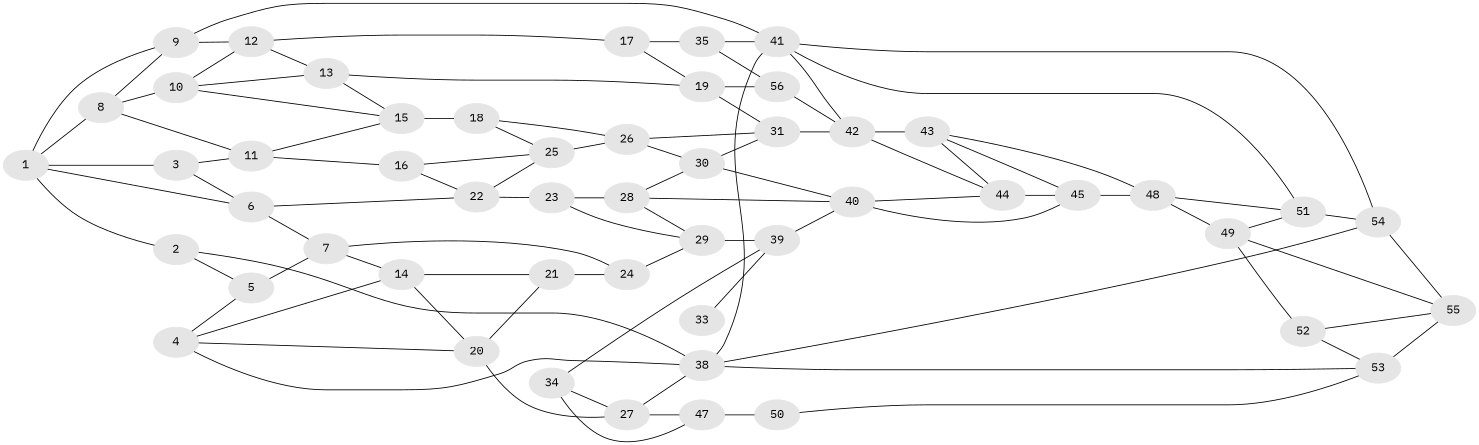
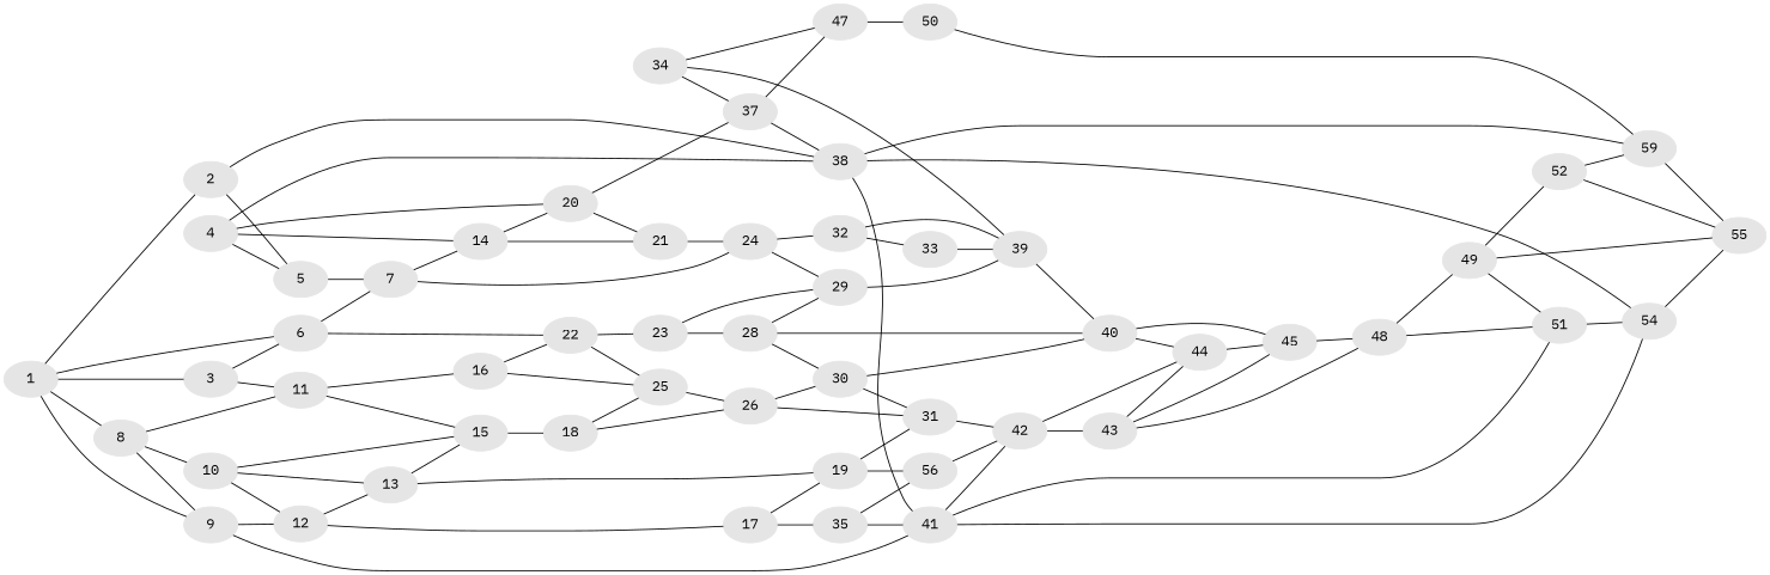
  graph {
    fontname="IBM Plex Mono"
    rankdir=LR
    node [color=gray90 fontname="IBM Plex Mono" style=filled]
    edge [fontname="IBM Plex Mono" weight=1.0]
    1
    2
    3
    6
    8
    9
    5
    38
    11
    7
    22
    10
    12
    41
-   53
+   53 [label=59]
    54
    15
    16
    4
    14
    20
    21
-   37 [label=27]
+   37
    24
    25
    23
    29
+   32
    13
    17
    42
    51
    19
    18
    35
    31
    n37 [label=56]
    26
    30
    47
    28
    40
    39
    33
    34
    44
    45
    43
    50
    55
    48
    49
    52
    1 -- 2
    1 -- 3
    1 -- 6
    1 -- 8
    1 -- 9
    2 -- 5
    2 -- 38
    3 -- 6
    3 -- 11
    6 -- 7
    6 -- 22
    8 -- 9
    8 -- 11
    8 -- 10
    9 -- 12
    9 -- 41
    5 -- 7
    38 -- 41
    38 -- 53
    38 -- 54
    11 -- 15
    11 -- 16
    7 -- 14
    7 -- 24
    22 -- 25
    22 -- 23
    10 -- 12
    10 -- 15
    10 -- 13
    12 -- 13
    12 -- 17
    41 -- 54
    41 -- 42
    41 -- 51
    53 -- 55
    54 -- 55
    15 -- 18
    16 -- 22
    16 -- 25
    4 -- 5
    4 -- 38
    4 -- 14
    4 -- 20
    14 -- 20
    14 -- 21
    20 -- 21
    20 -- 37
    21 -- 24
    37 -- 38
    37 -- 47
    24 -- 29
+   24 -- 32
    25 -- 26
    23 -- 29
    23 -- 28
    29 -- 39
+   32 -- 39
+   32 -- 33 [weight=2.0]
    13 -- 15
    13 -- 19
    17 -- 19
    17 -- 35
    42 -- 44
    42 -- 43
    51 -- 54
    19 -- 31
    19 -- n37
    18 -- 25
    18 -- 26
    35 -- 41 [weight=2.0]
    35 -- n37
    31 -- 42
    n37 -- 42 [weight=2.0]
    26 -- 31
    26 -- 30
    30 -- 31
    30 -- 40
    47 -- 50 [weight=2.0]
    28 -- 29
    28 -- 30
    28 -- 40
    40 -- 44
    40 -- 45
    39 -- 40
    33 -- 39
    34 -- 37
    34 -- 47
    34 -- 39
    44 -- 45
    45 -- 48
    43 -- 44
    43 -- 45
    43 -- 48
    50 -- 53
    48 -- 51
    48 -- 49
    49 -- 51
    49 -- 55
    49 -- 52
    52 -- 53
    52 -- 55
  }
